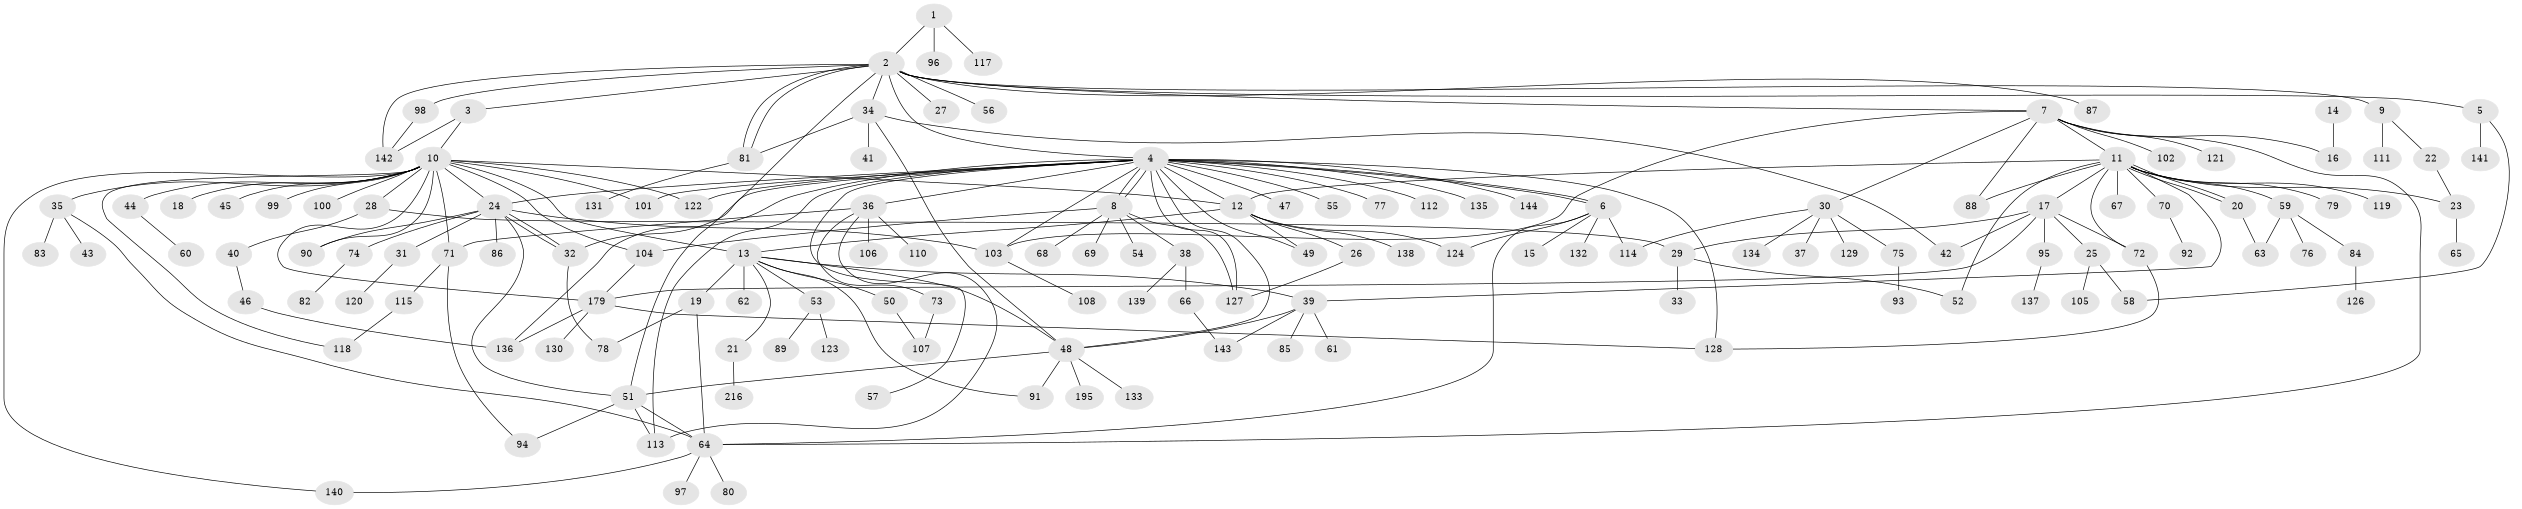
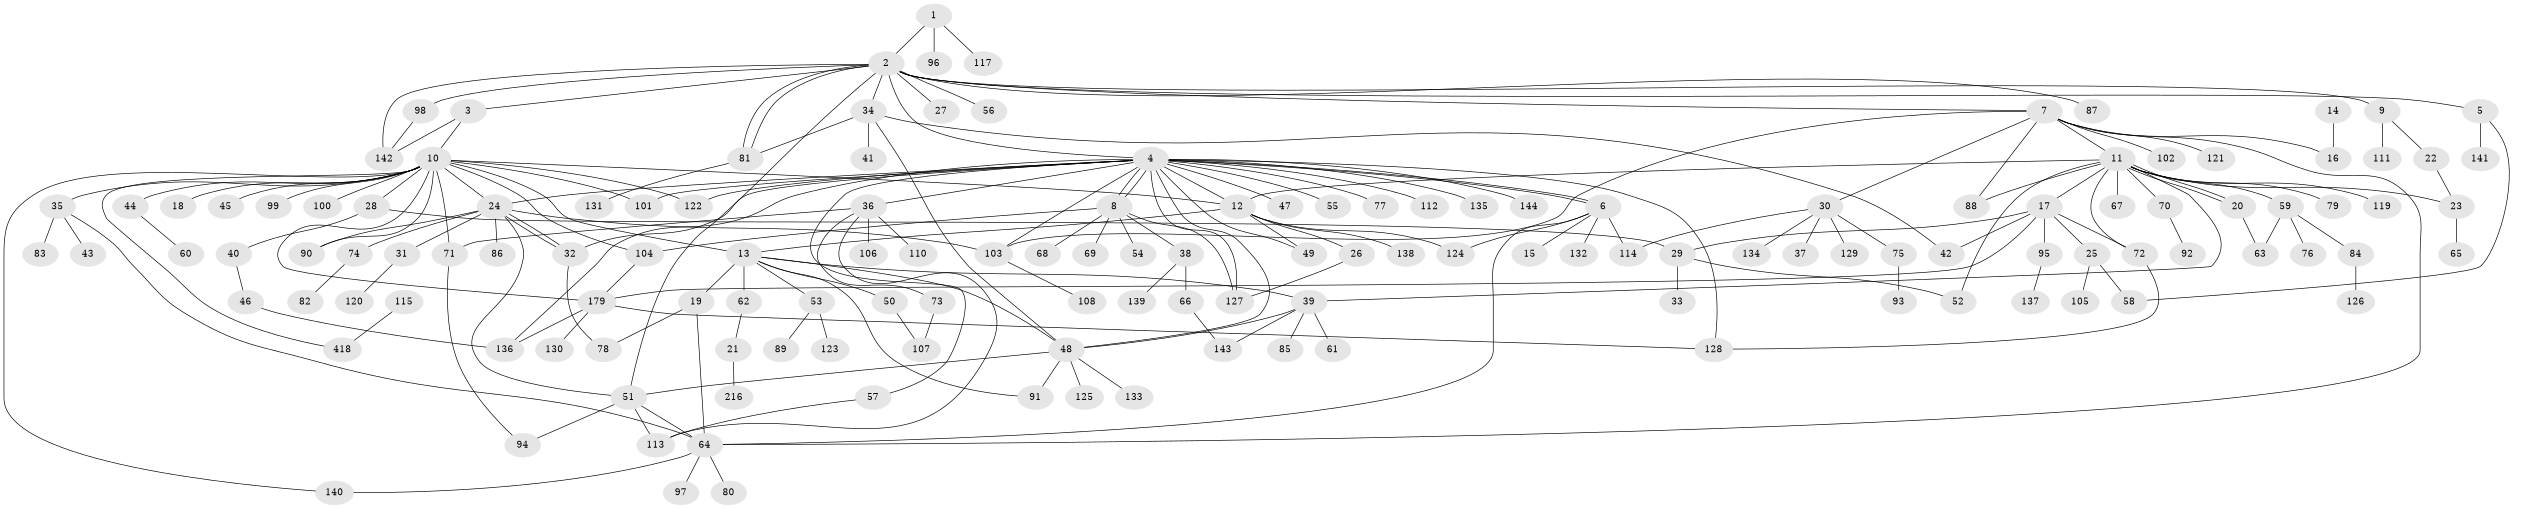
  graph {
    node [color=gray90 style=filled]
    1
    2
    96
    117
    3
    4
    5
    7
    9
    27
    34
    51
    56
    81
    87
    98
    142
    10
    6
    8
    12
    24
    32
    36
    47
    48
    49
    55
    57
    77
    101
    103
    112
    113
    122
    127
    128
    135
    136
    144
    58
    141
    64
    11
    16
    30
    88
    102
    121
    22
    111
    42
    41
    94
    131
    104
    13
    18
    28
    35
    44
    45
    71
    90
    99
    100
    n67 [label=179]
-   118
+   118 [label=418]
    140
    15
    114
    124
    132
    38
    54
    68
    69
    26
    138
    31
    74
    86
    78
    73
    106
    110
    91
-   125 [label=195]
+   125
    133
    108
    80
    97
    17
    20
    23
    39
    52
    59
    67
    70
    72
    79
    119
    37
    75
    129
    134
    139
    66
    19
    21
    50
    53
    62
    14
    29
    40
    43
    83
    60
    115
    130
    25
    95
    63
    65
    61
    85
    143
    76
    84
    92
    n133 [label=216]
    107
    123
    89
    105
    33
    137
    120
    82
    46
    93
    126
    1 -- 2
    1 -- 96
    1 -- 117
    2 -- 3
    2 -- 4
    2 -- 5
    2 -- 7
    2 -- 9
    2 -- 27
    2 -- 34
    2 -- 51
    2 -- 56
    2 -- 81
    2 -- 81
    2 -- 87
    2 -- 98
    2 -- 142
    3 -- 142
    3 -- 10
    4 -- 6
    4 -- 6
    4 -- 8
    4 -- 8
    4 -- 12
    4 -- 24
    4 -- 32
    4 -- 36
    4 -- 47
    4 -- 48
    4 -- 49
    4 -- 55
    4 -- 57
    4 -- 77
    4 -- 101
    4 -- 103
    4 -- 112
-   4 -- 113
+   57 -- 113
    4 -- 122
    4 -- 127
    4 -- 128
    4 -- 135
    4 -- 136
    4 -- 144
    5 -- 58
    5 -- 141
    7 -- 103
    7 -- 64
    7 -- 11
    7 -- 16
    7 -- 30
    7 -- 88
    7 -- 102
    7 -- 121
    9 -- 22
    9 -- 111
    34 -- 81
    34 -- 48
    34 -- 42
    34 -- 41
    51 -- 113
    51 -- 64
    51 -- 94
    81 -- 131
    98 -- 142
    10 -- 12
    10 -- 24
    10 -- 101
    10 -- 122
    10 -- 104
    10 -- 13
    10 -- 18
    10 -- 28
    10 -- 35
    10 -- 44
    10 -- 45
    10 -- 71
    10 -- 90
    10 -- 99
    10 -- 100
    10 -- n67
    10 -- 118
    10 -- 140
    6 -- 64
    6 -- 15
    6 -- 114
    6 -- 124
    6 -- 132
    8 -- 127
    8 -- 104
    8 -- 38
    8 -- 54
    8 -- 68
    8 -- 69
    12 -- 49
    12 -- 13
    12 -- 124
    12 -- 26
    12 -- 138
    24 -- 51
    24 -- 32
    24 -- 32
    24 -- 103
    24 -- 90
    24 -- 31
    24 -- 74
    24 -- 86
    32 -- 78
    36 -- 113
    36 -- 71
    36 -- 73
    36 -- 106
    36 -- 110
    48 -- 51
    48 -- 91
    48 -- 125
    48 -- 133
    103 -- 108
    64 -- 140
    64 -- 80
    64 -- 97
    11 -- 12
    11 -- 88
    11 -- 17
    11 -- 20
    11 -- 20
    11 -- 23
    11 -- 39
    11 -- 52
    11 -- 59
    11 -- 67
    11 -- 70
    11 -- 72
    11 -- 79
    11 -- 119
    30 -- 114
    30 -- 37
    30 -- 75
    30 -- 129
    30 -- 134
    22 -- 23
    104 -- n67
    13 -- 48
    13 -- 91
    13 -- 39
    13 -- 19
-   13 -- 21
+   62 -- 21
    13 -- 50
    13 -- 53
    13 -- 62
    28 -- 29
    28 -- 40
    35 -- 64
    35 -- 43
    35 -- 83
    44 -- 60
    71 -- 94
-   71 -- 115
    n67 -- 128
    n67 -- 136
    n67 -- 130
    38 -- 139
    38 -- 66
    26 -- 127
    31 -- 120
    74 -- 82
    73 -- 107
    17 -- 42
    17 -- n67
    17 -- 72
    17 -- 29
    17 -- 25
    17 -- 95
    20 -- 63
    23 -- 65
    39 -- 48
    39 -- 61
    39 -- 85
    39 -- 143
    59 -- 63
    59 -- 76
    59 -- 84
    70 -- 92
    72 -- 128
    75 -- 93
    66 -- 143
    19 -- 64
    19 -- 78
    21 -- n133
    50 -- 107
    53 -- 123
    53 -- 89
    14 -- 16
    29 -- 52
    29 -- 33
    40 -- 46
    115 -- 118
    25 -- 58
    25 -- 105
    95 -- 137
    84 -- 126
    46 -- 136
  }
